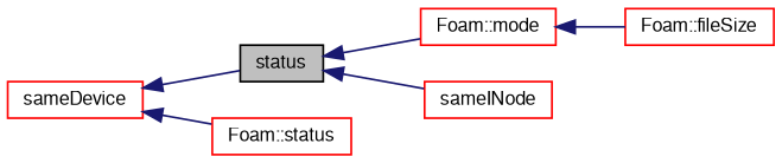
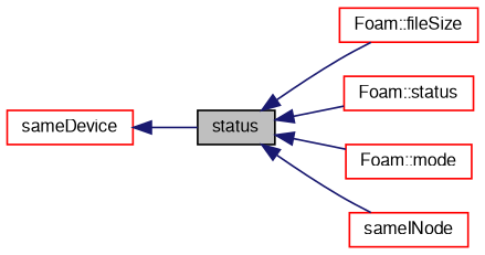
  digraph {
    rankdir=LR
    node [color=red fontname=FreeSans fontsize=10 shape=record]
    edge [color=midnightblue dir=back fontname=FreeSans fontsize=10 labelfontname=FreeSans labelfontsize=10 style=solid]
    n1 [color=black fillcolor=grey75 fontcolor=black height=0.2 label=status style=filled width=0.4]
    n2 [height=0.2 label="Foam::fileSize" width=0.4]
    n3 [height=0.2 label="Foam::status" width=0.4]
    n4 [height=0.2 label="Foam::mode" width=0.4]
    n5 [height=0.2 label=sameINode width=0.4]
    n6 [height=0.2 label=sameDevice width=0.4]
-   n4 -> n2
-   n6 -> n3
+   n1 -> n2
+   n1 -> n3
    n1 -> n4
    n1 -> n5
    n6 -> n1
  }
